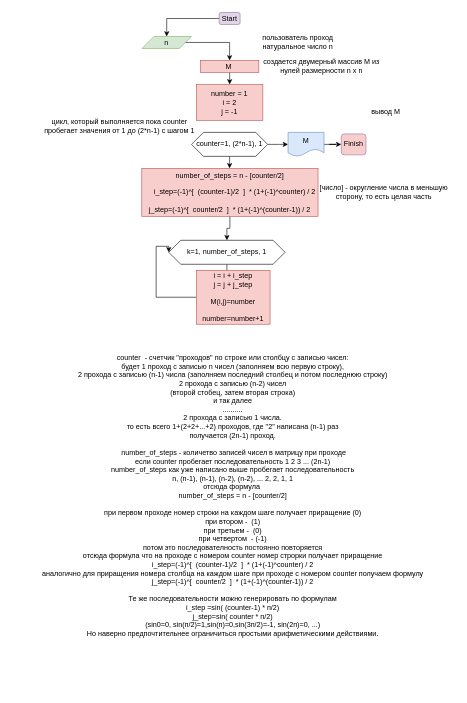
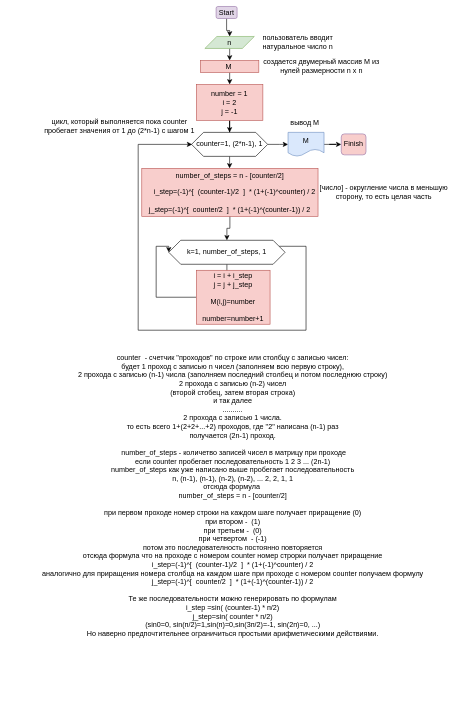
  <mxCell id="0" />
  <mxCell id="1" parent="0" />
  <mxCell id="2" style="edgeStyle=orthogonalEdgeStyle;rounded=0;orthogonalLoop=1;jettySize=auto;html=1;" parent="1" source="3" target="7" edge="1"><mxGeometry relative="1" as="geometry" /></mxCell>
- <mxCell id="3" value="Start" style="rounded=1;whiteSpace=wrap;html=1;fillColor=#e1d5e7;strokeColor=#9673a6;" parent="1" vertex="1"><mxGeometry x="365" y="20" width="35" height="20" as="geometry" /></mxCell>
+ <mxCell id="3" value="Start" style="rounded=1;whiteSpace=wrap;html=1;fillColor=#e1d5e7;strokeColor=#9673a6;" parent="1" vertex="1"><mxGeometry x="360" y="10" width="35" height="20" as="geometry" /></mxCell>
  <mxCell id="4" style="edgeStyle=orthogonalEdgeStyle;rounded=0;orthogonalLoop=1;jettySize=auto;html=1;entryX=0.5;entryY=0;entryDx=0;entryDy=0;" parent="1" source="5" target="11" edge="1"><mxGeometry relative="1" as="geometry" /></mxCell>
  <mxCell id="5" value="M&amp;nbsp;" style="rounded=0;whiteSpace=wrap;html=1;fillColor=#f8cecc;strokeColor=#b85450;" parent="1" vertex="1"><mxGeometry x="333.75" y="100" width="97.5" height="20" as="geometry" /></mxCell>
  <mxCell id="6" style="edgeStyle=orthogonalEdgeStyle;rounded=0;orthogonalLoop=1;jettySize=auto;html=1;entryX=0.5;entryY=0;entryDx=0;entryDy=0;" parent="1" source="7" target="5" edge="1"><mxGeometry relative="1" as="geometry" /></mxCell>
- <mxCell id="7" value="n" style="shape=parallelogram;perimeter=parallelogramPerimeter;whiteSpace=wrap;html=1;fixedSize=1;fillColor=#d5e8d4;strokeColor=#82b366;" parent="1" vertex="1"><mxGeometry x="236.25" y="60" width="82.5" height="20" as="geometry" /></mxCell>
- <mxCell id="8" value="пользователь проход натуральное число n" style="text;html=1;strokeColor=none;fillColor=none;align=center;verticalAlign=middle;whiteSpace=wrap;rounded=0;" parent="1" vertex="1"><mxGeometry x="423.75" y="55" width="145" height="30" as="geometry" /></mxCell>
+ <mxCell id="7" value="n" style="shape=parallelogram;perimeter=parallelogramPerimeter;whiteSpace=wrap;html=1;fixedSize=1;fillColor=#d5e8d4;strokeColor=#82b366;" parent="1" vertex="1"><mxGeometry x="341.25" y="60" width="82.5" height="20" as="geometry" /></mxCell>
+ <mxCell id="8" value="пользователь вводит натуральное число n" style="text;html=1;strokeColor=none;fillColor=none;align=center;verticalAlign=middle;whiteSpace=wrap;rounded=0;" parent="1" vertex="1"><mxGeometry x="423.75" y="55" width="145" height="30" as="geometry" /></mxCell>
  <mxCell id="9" value="cоздается двумерный массив M из нулей размерности n x n" style="text;html=1;strokeColor=none;fillColor=none;align=center;verticalAlign=middle;whiteSpace=wrap;rounded=0;" parent="1" vertex="1"><mxGeometry x="431.25" y="80" width="210" height="60" as="geometry" /></mxCell>
+ <mxCell id="10" style="edgeStyle=orthogonalEdgeStyle;rounded=0;orthogonalLoop=1;jettySize=auto;html=1;entryX=0.5;entryY=0;entryDx=0;entryDy=0;" parent="1" source="11" target="14" edge="1"><mxGeometry relative="1" as="geometry" /></mxCell>
  <mxCell id="11" value="number = 1&lt;br&gt;i = 2&lt;br&gt;j = -1&lt;br&gt;" style="rounded=0;whiteSpace=wrap;html=1;strokeColor=#b85450;fillColor=#f8cecc;" parent="1" vertex="1"><mxGeometry x="327" y="140" width="111" height="60" as="geometry" /></mxCell>
  <mxCell id="12" style="edgeStyle=orthogonalEdgeStyle;rounded=0;orthogonalLoop=1;jettySize=auto;html=1;" parent="1" source="14" edge="1"><mxGeometry relative="1" as="geometry"><mxPoint x="480" y="240" as="targetPoint" /></mxGeometry></mxCell>
  <mxCell id="13" style="edgeStyle=orthogonalEdgeStyle;rounded=0;orthogonalLoop=1;jettySize=auto;html=1;" parent="1" source="14" edge="1"><mxGeometry relative="1" as="geometry"><mxPoint x="382.5" y="280" as="targetPoint" /></mxGeometry></mxCell>
  <mxCell id="14" value="counter=1, (2*n-1), 1" style="shape=hexagon;perimeter=hexagonPerimeter2;whiteSpace=wrap;html=1;fixedSize=1;strokeColor=default;" parent="1" vertex="1"><mxGeometry x="319" y="220" width="127" height="40" as="geometry" /></mxCell>
  <mxCell id="15" value="цикл, который выполняется пока counter пробегает значения от 1 до (2*n-1) c шагом 1" style="text;html=1;strokeColor=none;fillColor=none;align=center;verticalAlign=middle;whiteSpace=wrap;rounded=0;" parent="1" vertex="1"><mxGeometry x="63.75" y="190" width="270" height="40" as="geometry" /></mxCell>
  <mxCell id="16" style="edgeStyle=orthogonalEdgeStyle;rounded=0;orthogonalLoop=1;jettySize=auto;html=1;entryX=0;entryY=0.5;entryDx=0;entryDy=0;" parent="1" source="17" target="18" edge="1"><mxGeometry relative="1" as="geometry" /></mxCell>
  <mxCell id="17" value="M" style="shape=document;whiteSpace=wrap;html=1;boundedLbl=1;strokeColor=#6c8ebf;fillColor=#dae8fc;" parent="1" vertex="1"><mxGeometry x="480" y="220" width="60" height="40" as="geometry" /></mxCell>
  <mxCell id="18" value="Finish" style="rounded=1;whiteSpace=wrap;html=1;strokeColor=#9673a6;fillColor=#f8cecc;" parent="1" vertex="1"><mxGeometry x="568.75" y="222.5" width="41.25" height="35" as="geometry" /></mxCell>
- <mxCell id="19" value="вывод М&amp;nbsp;" style="text;html=1;strokeColor=none;fillColor=none;align=center;verticalAlign=middle;whiteSpace=wrap;rounded=0;" parent="1" vertex="1"><mxGeometry x="615" y="170" width="60" height="30" as="geometry" /></mxCell>
+ <mxCell id="19" value="вывод М&amp;nbsp;" style="text;html=1;strokeColor=none;fillColor=none;align=center;verticalAlign=middle;whiteSpace=wrap;rounded=0;" parent="1" vertex="1"><mxGeometry x="480" y="190" width="60" height="30" as="geometry" /></mxCell>
  <mxCell id="20" style="edgeStyle=orthogonalEdgeStyle;rounded=0;orthogonalLoop=1;jettySize=auto;html=1;entryX=0.5;entryY=0;entryDx=0;entryDy=0;" parent="1" source="21" target="25" edge="1"><mxGeometry relative="1" as="geometry" /></mxCell>
  <mxCell id="21" value="number_of_steps = n - [counter/2]&lt;br&gt;&lt;br&gt;&amp;nbsp; &amp;nbsp; &amp;nbsp;i_step=(-1)^[&amp;nbsp; (counter-1)/2&amp;nbsp; ]&amp;nbsp; * (1+(-1)^counter) / 2&lt;br&gt;&lt;br&gt;j_step=(-1)^[&amp;nbsp; counter/2&amp;nbsp; ]&amp;nbsp; * (1+(-1)^(counter-1)) / 2" style="rounded=0;whiteSpace=wrap;html=1;strokeColor=#b85450;fillColor=#f8cecc;" parent="1" vertex="1"><mxGeometry x="236" y="280" width="294" height="80" as="geometry" /></mxCell>
  <mxCell id="22" value="[число] - округление числа в меньшую сторону, то есть целая часть" style="text;html=1;strokeColor=none;fillColor=none;align=center;verticalAlign=middle;whiteSpace=wrap;rounded=0;" parent="1" vertex="1"><mxGeometry x="530" y="280" width="220" height="80" as="geometry" /></mxCell>
  <mxCell id="23" style="edgeStyle=orthogonalEdgeStyle;rounded=0;orthogonalLoop=1;jettySize=auto;html=1;" parent="1" source="25" edge="1"><mxGeometry relative="1" as="geometry"><mxPoint x="382.5" y="450" as="targetPoint" /></mxGeometry></mxCell>
+ <mxCell id="24" style="edgeStyle=orthogonalEdgeStyle;rounded=0;orthogonalLoop=1;jettySize=auto;html=1;entryX=0.008;entryY=0.5;entryDx=0;entryDy=0;entryPerimeter=0;" parent="1" source="25" target="14" edge="1"><mxGeometry relative="1" as="geometry"><mxPoint x="240" y="240" as="targetPoint" /><Array as="points"><mxPoint x="510" y="410" /><mxPoint x="510" y="550" /><mxPoint x="230" y="550" /><mxPoint x="230" y="240" /></Array></mxGeometry></mxCell>
  <mxCell id="25" value="k=1, number_of_steps, 1" style="shape=hexagon;perimeter=hexagonPerimeter2;whiteSpace=wrap;html=1;fixedSize=1;strokeColor=default;" parent="1" vertex="1"><mxGeometry x="281" y="400" width="194" height="40" as="geometry" /></mxCell>
  <mxCell id="26" style="edgeStyle=orthogonalEdgeStyle;rounded=0;orthogonalLoop=1;jettySize=auto;html=1;entryX=0;entryY=0.5;entryDx=0;entryDy=0;" parent="1" source="27" target="25" edge="1"><mxGeometry relative="1" as="geometry"><mxPoint x="250" y="410" as="targetPoint" /><Array as="points"><mxPoint x="260" y="495" /><mxPoint x="260" y="410" /></Array></mxGeometry></mxCell>
  <mxCell id="27" value="i = i + i_step&lt;br&gt;j = j + j_step&lt;br&gt;&lt;br&gt;M(i,j)=number&lt;br&gt;&lt;br&gt;number=number+1" style="rounded=0;whiteSpace=wrap;html=1;strokeColor=#b85450;fillColor=#f8cecc;" parent="1" vertex="1"><mxGeometry x="327" y="450" width="123" height="90" as="geometry" /></mxCell>
  <mxCell id="28" value="counter&amp;nbsp; - счетчик &quot;проходов&quot; по строке или столбцу с записью чисел:&lt;br&gt;будет 1 проход с записью n чисел (заполняем всю первую строку),&lt;br&gt;2 прохода с записью (n-1) числа (заполняем последний столбец и потом последнюю строку)&lt;br&gt;2 прохода с записью (n-2) чисел&lt;br&gt;(второй стобец, затем вторая строка)&lt;br&gt;и так далее&lt;br&gt;..........&lt;br&gt;2 прохода с записью 1 числа.&lt;br&gt;то есть всего 1+(2+2+...+2) проходов, где &quot;2&quot; написана (n-1) раз&lt;br&gt;получается (2n-1) проход.&lt;br&gt;&lt;br&gt;&amp;nbsp;number_of_steps - количетво записей чисел в матрицу при проходе&lt;br&gt;если counter пробегает последовательность 1 2 3 ... (2n-1)&lt;br&gt;number_of_steps как уже написано выше пробегает последовательность&lt;br&gt;n, (n-1), (n-1), (n-2), (n-2), ... 2, 2, 1, 1&lt;br&gt;отсюда формула&amp;nbsp;&lt;br&gt;number_of_steps = n - [counter/2]&lt;br&gt;&lt;br&gt;при первом проходе номер строки на каждом шаге получает приращение (0)&lt;br&gt;при втором -&amp;nbsp; (1)&lt;br&gt;при третьем -&amp;nbsp; (0)&lt;br&gt;при четвертом&amp;nbsp; - (-1)&lt;br&gt;потом это последователность постоянно повторяется&lt;br&gt;отсюда формула что на проходе с номером counter номер строрки получает приращение&lt;br&gt;i_step=(-1)^[&amp;nbsp; (counter-1)/2&amp;nbsp; ]&amp;nbsp; * (1+(-1)^counter) / 2&lt;br&gt;аналогично для приращения номера столбца на каждом шаге при проходе с номером counter получаем формулу&lt;br&gt;j_step=(-1)^[&amp;nbsp; counter/2&amp;nbsp; ]&amp;nbsp; * (1+(-1)^(counter-1)) / 2&lt;br&gt;&lt;br&gt;Те же последовательности можно генерировать по формулам&lt;br&gt;i_step =sin( (counter-1) * п/2)&lt;br&gt;j_step=sin( counter * п/2)&lt;br&gt;(sin0=0, sin(п/2)=1,sin(п)=0,sin(3п/2)=-1, sin(2п)=0, ...)&lt;br&gt;Но наверно предпочтительнее ограничиться простыми арифметическими действиями.&lt;br&gt;&lt;br&gt;&lt;br&gt;&lt;br&gt;&amp;nbsp; &amp;nbsp; &amp;nbsp; &amp;nbsp; &amp;nbsp; &amp;nbsp; &amp;nbsp;&amp;nbsp;" style="text;html=1;strokeColor=none;fillColor=none;align=center;verticalAlign=middle;whiteSpace=wrap;rounded=0;" parent="1" vertex="1"><mxGeometry x="20.37" y="560" width="736.25" height="590" as="geometry" /></mxCell>
